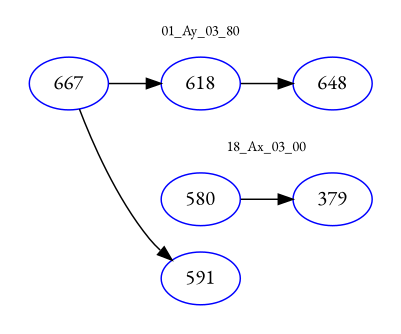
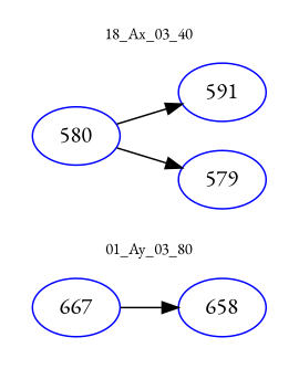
  digraph {
    fontname="EB Garamond"
    rankdir=LR
    node [color=blue fontname="EB Garamond"]
    edge [color=black fontname="EB Garamond"]
-   n1 [label=618]
-   n2 [label=648]
+   n1 [label=658]
    n3 [label=667]
    n4 [label=580]
-   n5 [label=379]
+   n5 [label=579]
    n6 [label=591]
    subgraph cluster_1 {
      color=white
      fontsize=10
      label="01_Ay_03_80"
      n1
-     n2
      n3
    }
    subgraph cluster_2 {
      color=white
      fontsize=10
-     label="18_Ax_03_00"
+     label="18_Ax_03_40"
      n4
      n5
      n6
    }
-   n1 -> n2
    n3 -> n1
    n4 -> n5
-   n3 -> n6
+   n4 -> n6
  }
